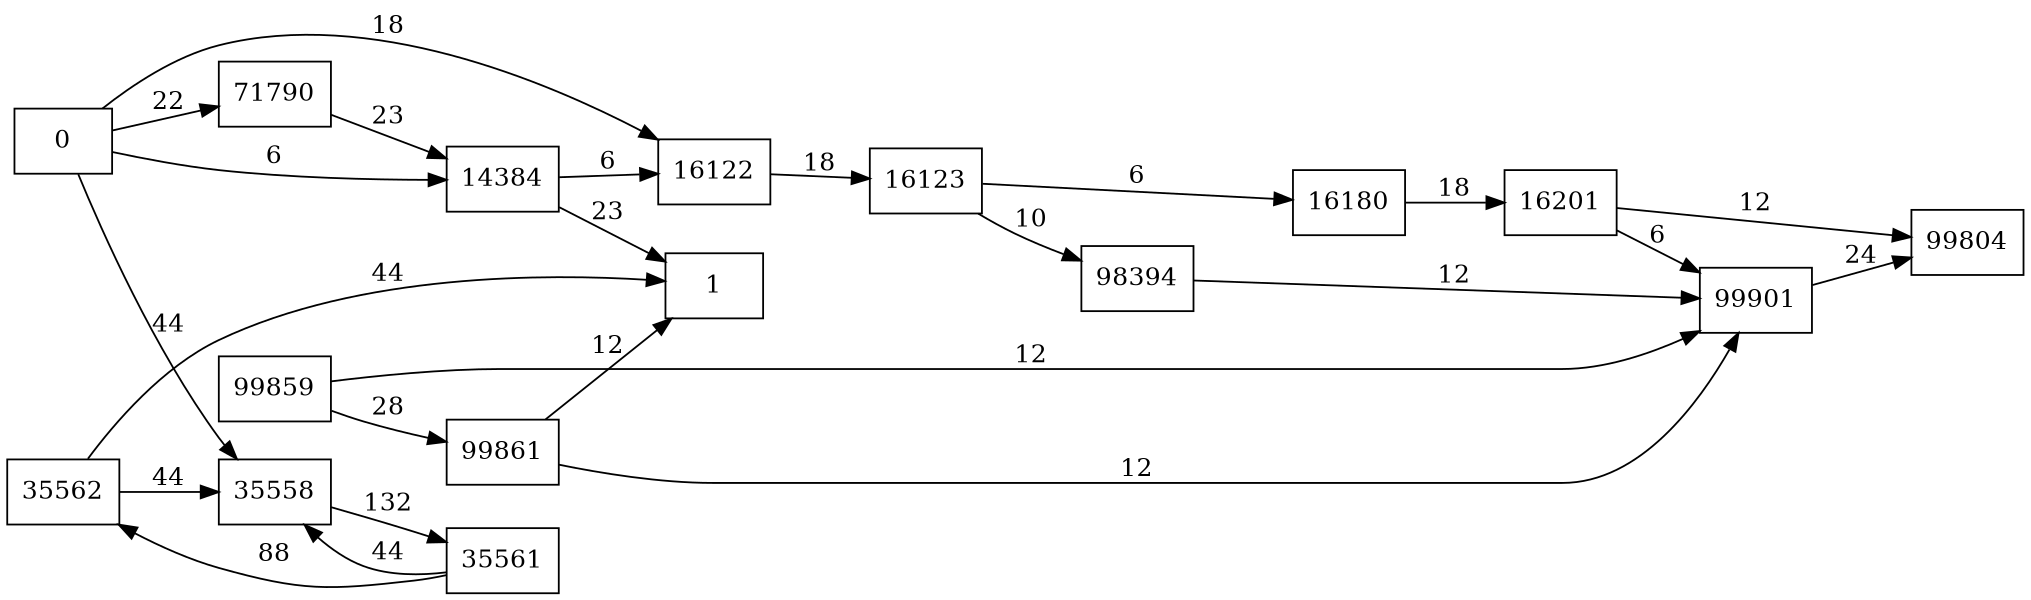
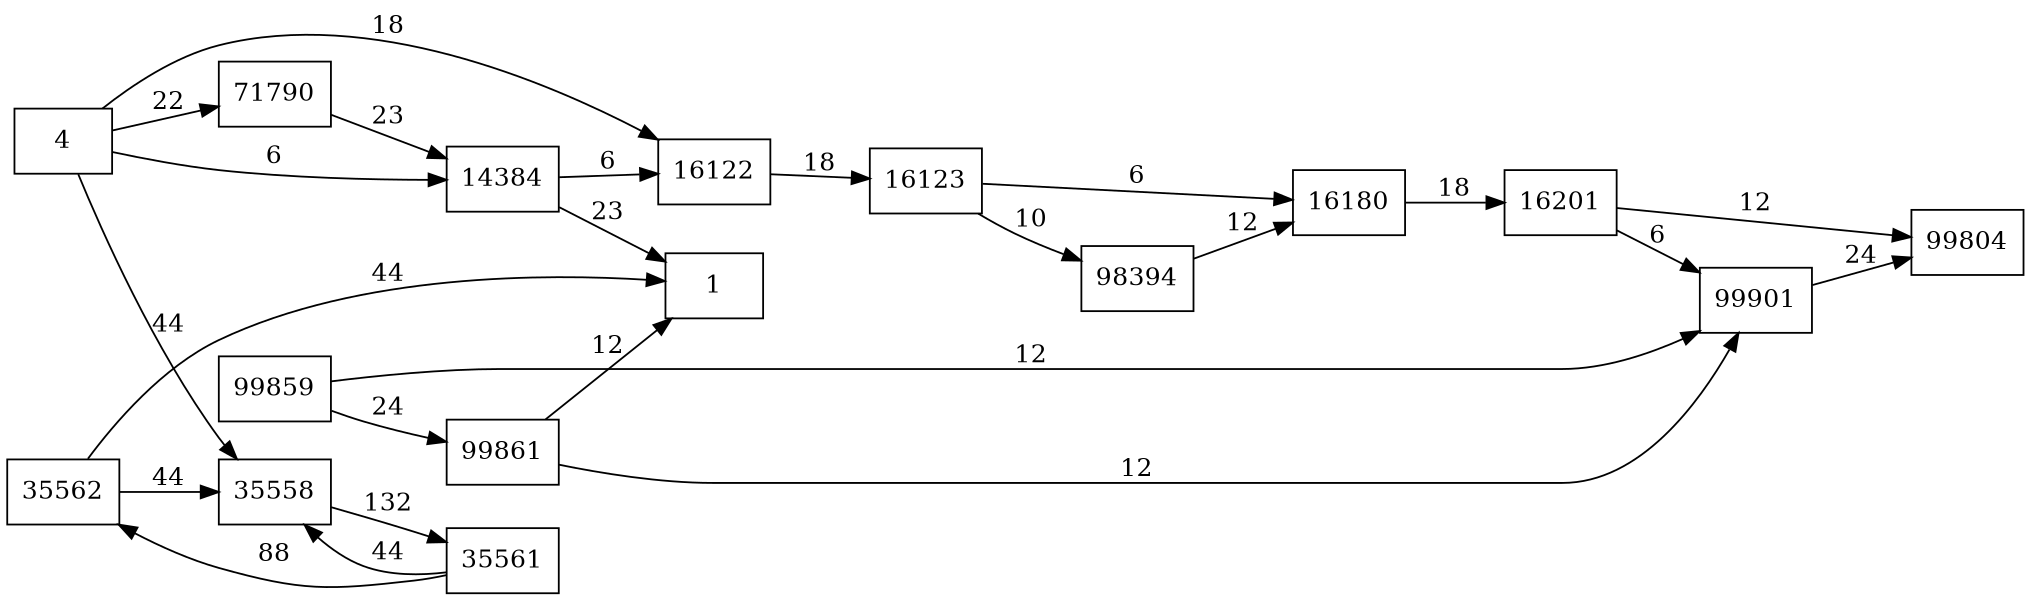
  digraph {
    rankdir=LR
    node [shape=rectangle]
    14384
    16122
    1
    16123
    16180
    98394
    16201
    99804
    99901
    99859
    99861
    35558
    35561
    35562
    71790
-   0
+   0 [label=4]
    14384 -> 16122 [label=6]
    14384 -> 1 [label=23]
    16122 -> 16123 [label=18]
    16123 -> 16180 [label=6]
    16123 -> 98394 [label=10]
    16180 -> 16201 [label=18]
-   98394 -> 99901 [label=12]
+   98394 -> 16180 [label=12]
    16201 -> 99804 [label=12]
    16201 -> 99901 [label=6]
    99901 -> 99804 [label=24]
    99859 -> 99901 [label=12]
-   99859 -> 99861 [label=28]
+   99859 -> 99861 [label=24]
    99861 -> 1 [label=12]
    99861 -> 99901 [label=12]
    35558 -> 35561 [label=132]
    35561 -> 35558 [label=44]
    35561 -> 35562 [label=88]
    35562 -> 1 [label=44]
    35562 -> 35558 [label=44]
    71790 -> 14384 [label=23]
    0 -> 14384 [label=6]
    0 -> 16122 [label=18]
    0 -> 35558 [label=44]
    0 -> 71790 [label=22]
  }
